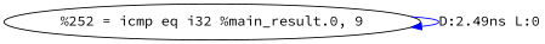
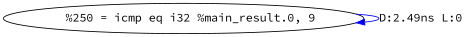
  digraph {
    fontname="Source Code Pro"
-   n1 [label="%252 = icmp eq i32 %main_result.0, 9" fontname="Source Code Pro"]
+   n1 [label="  %250 = icmp eq i32 %main_result.0, 9" fontname="Source Code Pro"]
    n1 -> n1 [color=blue label="D:2.49ns L:0" fontname="Source Code Pro"]
  }
